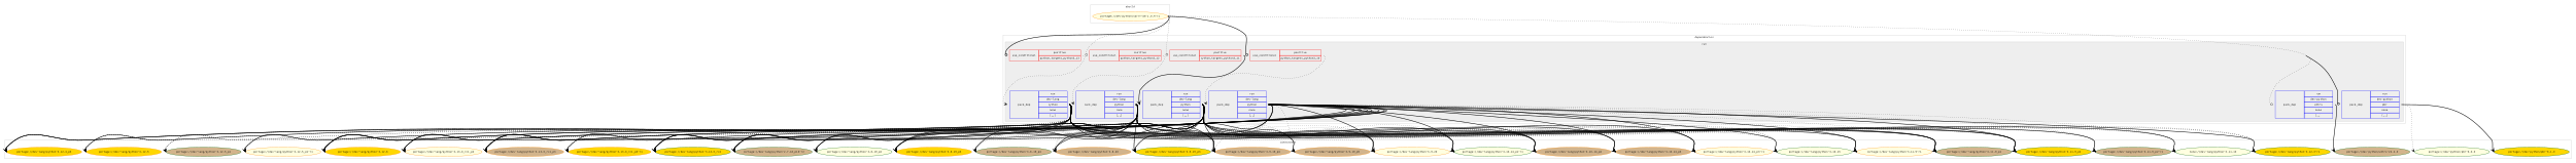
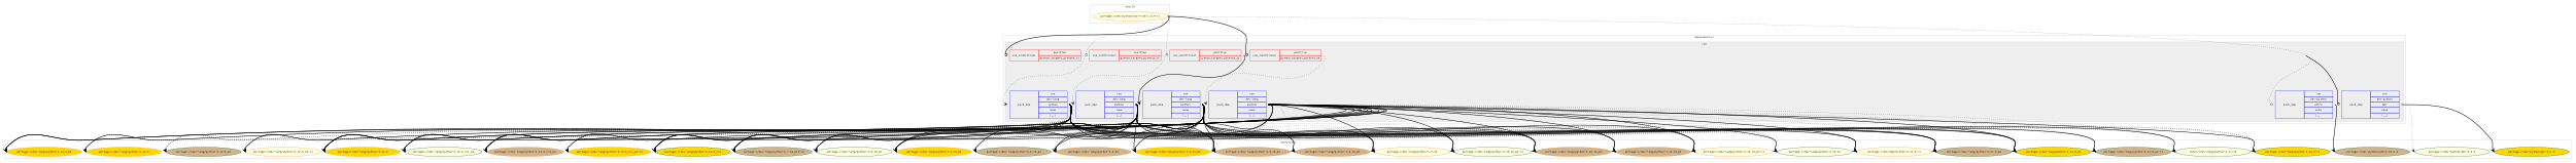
  digraph {
    compound=true
    concentrate=true
    fontname="Source Code Pro"
    fontsize=10
    newrank=true
    rankdir=TB
    ranksep=1.5
    node [color=darkgreen fillcolor=tan fontname="Source Code Pro" fontsize=10 style=filled]
    edge [arrowhead=vee fontname="Source Code Pro" headport=w style=dotted tailport=e weight=100]
    n1 [color=darkorange fillcolor=lightyellow label="portage://dev-python/sarif-om-1.0.4-r1" width=4]
    n2 [color=blue label=<<TABLE BORDER="0" CELLBORDER="1" CELLSPACING="0" CELLPADDING="4" WIDTH="220"><TR><TD ROWSPAN="6" CELLPADDING="30">pack_dep</TD></TR><TR><TD WIDTH="110">run</TD></TR><TR><TD>dev-lang</TD></TR><TR><TD>python</TD></TR><TR><TD>none</TD></TR><TR><TD>[,,]</TD></TR></TABLE>> shape=none fillcolor="" style=""]
    n3 [color=red label=<<TABLE BORDER="0" CELLBORDER="1" CELLSPACING="0" CELLPADDING="4"><TR><TD ROWSPAN="3" CELLPADDING="10">use_conditional</TD></TR><TR><TD>positive</TD></TR><TR><TD>python_targets_python3_10</TD></TR></TABLE>> shape=none fillcolor="" style=""]
    n4 [color=blue label=<<TABLE BORDER="0" CELLBORDER="1" CELLSPACING="0" CELLPADDING="4" WIDTH="220"><TR><TD ROWSPAN="6" CELLPADDING="30">pack_dep</TD></TR><TR><TD WIDTH="110">run</TD></TR><TR><TD>dev-lang</TD></TR><TR><TD>python</TD></TR><TR><TD>none</TD></TR><TR><TD>[,,]</TD></TR></TABLE>> shape=none fillcolor="" style=""]
    n5 [color=red label=<<TABLE BORDER="0" CELLBORDER="1" CELLSPACING="0" CELLPADDING="4"><TR><TD ROWSPAN="3" CELLPADDING="10">use_conditional</TD></TR><TR><TD>positive</TD></TR><TR><TD>python_targets_python3_11</TD></TR></TABLE>> shape=none fillcolor="" style=""]
    n6 [color=blue label=<<TABLE BORDER="0" CELLBORDER="1" CELLSPACING="0" CELLPADDING="4" WIDTH="220"><TR><TD ROWSPAN="6" CELLPADDING="30">pack_dep</TD></TR><TR><TD WIDTH="110">run</TD></TR><TR><TD>dev-lang</TD></TR><TR><TD>python</TD></TR><TR><TD>none</TD></TR><TR><TD>[,,]</TD></TR></TABLE>> shape=none fillcolor="" style=""]
    n7 [color=red label=<<TABLE BORDER="0" CELLBORDER="1" CELLSPACING="0" CELLPADDING="4"><TR><TD ROWSPAN="3" CELLPADDING="10">use_conditional</TD></TR><TR><TD>positive</TD></TR><TR><TD>python_targets_python3_12</TD></TR></TABLE>> shape=none fillcolor="" style=""]
    n8 [color=blue label=<<TABLE BORDER="0" CELLBORDER="1" CELLSPACING="0" CELLPADDING="4" WIDTH="220"><TR><TD ROWSPAN="6" CELLPADDING="30">pack_dep</TD></TR><TR><TD WIDTH="110">run</TD></TR><TR><TD>dev-lang</TD></TR><TR><TD>python</TD></TR><TR><TD>none</TD></TR><TR><TD>[,,]</TD></TR></TABLE>> shape=none fillcolor="" style=""]
    n9 [color=red label=<<TABLE BORDER="0" CELLBORDER="1" CELLSPACING="0" CELLPADDING="4"><TR><TD ROWSPAN="3" CELLPADDING="10">use_conditional</TD></TR><TR><TD>positive</TD></TR><TR><TD>python_targets_python3_13</TD></TR></TABLE>> shape=none fillcolor="" style=""]
    n10 [color=blue label=<<TABLE BORDER="0" CELLBORDER="1" CELLSPACING="0" CELLPADDING="4" WIDTH="220"><TR><TD ROWSPAN="6" CELLPADDING="30">pack_dep</TD></TR><TR><TD WIDTH="110">run</TD></TR><TR><TD>dev-python</TD></TR><TR><TD>attrs</TD></TR><TR><TD>none</TD></TR><TR><TD>[,,]</TD></TR></TABLE>> shape=none fillcolor="" style=""]
    n11 [color=blue label=<<TABLE BORDER="0" CELLBORDER="1" CELLSPACING="0" CELLPADDING="4" WIDTH="220"><TR><TD ROWSPAN="6" CELLPADDING="30">pack_dep</TD></TR><TR><TD WIDTH="110">run</TD></TR><TR><TD>dev-python</TD></TR><TR><TD>pbr</TD></TR><TR><TD>none</TD></TR><TR><TD>[,,]</TD></TR></TABLE>> shape=none fillcolor="" style=""]
    n12 [fillcolor=gold label="portage://dev-lang/python-3.13.0_rc2" width=4]
    n13 [color=darkorange fillcolor=gold label="portage://dev-lang/python-3.13.0_rc1_p3-r1" width=4]
    n14 [color=darkorange label="portage://dev-lang/python-3.13.0_rc1_p3" width=4]
-   n15 [color=darkorange fillcolor=lightyellow label="portage://dev-lang/python-3.13.0_rc1_p2" width=4]
+   n15 [fillcolor=lightyellow label="portage://dev-lang/python-3.13.0_rc1_p2" width=4]
    n16 [color=darkorange fillcolor=gold label="portage://dev-lang/python-3.12.6" width=4]
    n17 [color=darkorange fillcolor=lightyellow label="portage://dev-lang/python-3.12.5_p1-r1" width=4]
    n18 [label="portage://dev-lang/python-3.12.5_p1" width=4]
    n19 [color=darkorange fillcolor=gold label="portage://dev-lang/python-3.12.5" width=4]
    n20 [color=darkorange fillcolor=gold label="portage://dev-lang/python-3.12.4_p3" width=4]
    n21 [fillcolor=gold label="portage://dev-lang/python-3.12.3-r1" width=4]
    n22 [fillcolor=lightyellow label="none://dev-lang/python-3.11.10" width=4]
    n23 [label="portage://dev-lang/python-3.11.9_p2-r1" width=4]
    n24 [fillcolor=gold label="portage://dev-lang/python-3.11.9_p2" width=4]
    n25 [label="portage://dev-lang/python-3.11.9_p1" width=4]
-   n26 [color=darkorange fillcolor=lightyellow label="portage://dev-lang/python-3.11.9-r1" width=4]
+   n26 [color=darkorange fillcolor=lightyellow label="portage://dev-dep/python-3.11.9-r1" width=4]
    n27 [fillcolor=lightyellow label="portage://dev-lang/python-3.10.15" width=4]
    n28 [color=darkorange fillcolor=lightyellow label="portage://dev-lang/python-3.10.14_p3-r1" width=4]
    n29 [color=darkorange label="portage://dev-lang/python-3.10.14_p3" width=4]
    n30 [color=darkorange label="portage://dev-lang/python-3.10.14_p2" width=4]
    n31 [fillcolor=lightyellow label="portage://dev-lang/python-3.10.14_p1-r1" width=4]
    n32 [color=darkorange fillcolor=lightyellow label="portage://dev-lang/python-3.9.20" width=4]
    n33 [color=darkorange label="portage://dev-lang/python-3.9.19_p5" width=4]
    n34 [color=darkorange label="portage://dev-lang/python-3.9.19_p4" width=4]
-   n35 [fillcolor=gold label="portage://dev-lang/python-3.9.19_p3" width=4]
+   n35 [color=darkorange fillcolor=gold label="portage://dev-lang/python-3.9.19_p3" width=4]
    n36 [color=darkorange label="portage://dev-lang/python-3.8.20" width=4]
    n37 [label="portage://dev-lang/python-3.8.19_p4" width=4]
    n38 [color=darkorange fillcolor=gold label="portage://dev-lang/python-3.8.19_p3" width=4]
    n39 [fillcolor=lightyellow label="portage://dev-lang/python-3.8.19_p2" width=4]
    n40 [label="portage://dev-lang/python-2.7.18_p16-r2" width=4]
    n41 [label="portage://dev-python/attrs-24.2.0" width=4]
    n42 [fillcolor=gold label="portage://dev-python/pbr-6.1.0" width=4]
    n43 [fillcolor=lightyellow label="portage://dev-python/pbr-6.0.0" width=4]
    subgraph cluster_1 {
      color=gray
      label=<<i>ebuild</i>>
      n1
    }
    subgraph cluster_2 {
      color=gray
      label=<<i>dependencies</i>>
      subgraph cluster_3 {
        color=gray
        fillcolor="#eeeeee"
        label=<<i>compile</i>>
        style=filled
      }
      subgraph cluster_4 {
        color=gray
        fillcolor="#eeeeee"
        label=<<i>compile and run</i>>
        style=filled
      }
      subgraph cluster_5 {
        color=gray
        fillcolor="#eeeeee"
        label=<<i>run</i>>
        style=filled
        subgraph sub_6 {
          color=gray
          fillcolor="#eeeeee"
          label=<<i>run</i>>
          style=filled
          n3
          subgraph sub_7 {
            color=gray
            fillcolor="#eeeeee"
            label=<<i>run</i>>
            style=filled
            n2
          }
        }
        subgraph sub_8 {
          color=gray
          fillcolor="#eeeeee"
          label=<<i>run</i>>
          style=filled
          n5
          subgraph sub_9 {
            color=gray
            fillcolor="#eeeeee"
            label=<<i>run</i>>
            style=filled
            n4
          }
        }
        subgraph sub_10 {
          color=gray
          fillcolor="#eeeeee"
          label=<<i>run</i>>
          style=filled
          n7
          subgraph sub_11 {
            color=gray
            fillcolor="#eeeeee"
            label=<<i>run</i>>
            style=filled
            n6
          }
        }
        subgraph sub_12 {
          color=gray
          fillcolor="#eeeeee"
          label=<<i>run</i>>
          style=filled
          n9
          subgraph sub_13 {
            color=gray
            fillcolor="#eeeeee"
            label=<<i>run</i>>
            style=filled
            n8
          }
        }
        subgraph sub_14 {
          color=gray
          fillcolor="#eeeeee"
          label=<<i>run</i>>
          style=filled
          n10
        }
        subgraph sub_15 {
          color=gray
          fillcolor="#eeeeee"
          label=<<i>run</i>>
          style=filled
          n11
        }
      }
    }
    subgraph cluster_16 {
      color=gray
      label=<<i>candidates</i>>
      rank=same
      subgraph sub_17 {
        color=black
        label=<<i>candidates</i>>
        nodesep=1
        rank=same
        n12
        n13
        n14
        n15
        n16
        n17
        n18
        n19
        n20
        n21
        n22
        n23
        n24
        n25
        n26
        n27
        n28
        n29
        n30
        n31
        n32
        n33
        n34
        n35
        n36
        n37
        n38
        n39
        n40
      }
      subgraph sub_18 {
        color=black
        label=<<i>candidates</i>>
        nodesep=1
        rank=same
        n12
        n13
        n14
        n15
        n16
        n17
        n18
        n19
        n20
        n21
        n22
        n23
        n24
        n25
        n26
        n27
        n28
        n29
        n30
        n31
        n32
        n33
        n34
        n35
        n36
        n37
        n38
        n39
        n40
      }
      subgraph sub_19 {
        color=black
        label=<<i>candidates</i>>
        nodesep=1
        rank=same
        n12
        n13
        n14
        n15
        n16
        n17
        n18
        n19
        n20
        n21
        n22
        n23
        n24
        n25
        n26
        n27
        n28
        n29
        n30
        n31
        n32
        n33
        n34
        n35
        n36
        n37
        n38
        n39
        n40
      }
      subgraph sub_20 {
        color=black
        label=<<i>candidates</i>>
        nodesep=1
        rank=same
        n12
        n13
        n14
        n15
        n16
        n17
        n18
        n19
        n20
        n21
        n22
        n23
        n24
        n25
        n26
        n27
        n28
        n29
        n30
        n31
        n32
        n33
        n34
        n35
        n36
        n37
        n38
        n39
        n40
      }
      subgraph sub_21 {
        color=black
        label=<<i>candidates</i>>
        nodesep=1
        rank=same
        n41
      }
      subgraph sub_22 {
        color=black
        label=<<i>candidates</i>>
        nodesep=1
        rank=same
        n42
        n43
      }
    }
    n1 -> n3 [arrowhead=odot style=bold weight=20]
    n1 -> n5 [arrowhead=odot weight=20]
    n1 -> n7 [arrowhead=odot weight=20]
    n1 -> n9 [arrowhead=odot style=bold weight=20]
    n1 -> n10 [arrowhead=odot weight=20]
    n1 -> n11 [arrowhead=odot style=bold weight=20]
    n2 -> n12 [style=bold]
    n2 -> n13 [style=bold]
    n2 -> n14 [style=bold]
    n2 -> n15 [style=bold]
    n2 -> n16
    n2 -> n17 [style=bold]
    n2 -> n18
    n2 -> n19 [style=bold]
    n2 -> n20 [style=bold]
    n2 -> n21 [style=bold]
    n2 -> n22
    n2 -> n23
    n2 -> n24 [style=bold]
    n2 -> n25
    n2 -> n26 [style=bold]
    n2 -> n27 [style=bold]
    n2 -> n28 [style=bold]
    n2 -> n29 [style=bold]
    n2 -> n30 [style=bold]
    n2 -> n31 [style=bold]
    n2 -> n32 [style=bold]
    n2 -> n33
    n2 -> n34
    n2 -> n35
    n2 -> n36 [style=bold]
    n2 -> n37
    n2 -> n38
    n2 -> n39 [style=bold]
    n2 -> n40 [style=bold]
    n3 -> n2 [weight=20]
    n4 -> n12 [style=bold]
    n4 -> n13
    n4 -> n14 [style=bold]
    n4 -> n15
    n4 -> n16 [style=bold]
    n4 -> n17
    n4 -> n18
    n4 -> n19
    n4 -> n20
    n4 -> n21
    n4 -> n22
    n4 -> n23
    n4 -> n24
    n4 -> n25 [style=bold]
    n4 -> n26
    n4 -> n27
    n4 -> n28
    n4 -> n29
    n4 -> n30 [style=bold]
    n4 -> n31 [style=bold]
    n4 -> n32 [style=bold]
    n4 -> n33 [style=bold]
    n4 -> n34 [style=bold]
    n4 -> n35 [style=bold]
    n4 -> n36
    n4 -> n37
    n4 -> n38 [style=bold]
    n4 -> n39 [style=bold]
    n4 -> n40
    n5 -> n4 [style=bold weight=20]
    n6 -> n12
    n6 -> n13
    n6 -> n14
    n6 -> n15 [style=bold]
    n6 -> n16 [style=bold]
    n6 -> n17
    n6 -> n18
    n6 -> n19
    n6 -> n20 [style=bold]
    n6 -> n21
    n6 -> n22
    n6 -> n23 [style=bold]
    n6 -> n24 [style=bold]
    n6 -> n25 [style=bold]
    n6 -> n26
    n6 -> n27
    n6 -> n28
    n6 -> n29
    n6 -> n30
    n6 -> n31
    n6 -> n32
    n6 -> n33
    n6 -> n34 [style=bold]
    n6 -> n35 [style=bold]
    n6 -> n36 [style=bold]
    n6 -> n37 [style=bold]
    n6 -> n38 [style=bold]
    n6 -> n39
    n6 -> n40 [style=bold]
    n7 -> n6 [weight=20]
    n8 -> n12 [style=bold]
    n8 -> n13
    n8 -> n14 [style=bold]
    n8 -> n15
    n8 -> n16 [style=bold]
    n8 -> n17
    n8 -> n18
    n8 -> n19
    n8 -> n20
    n8 -> n21
    n8 -> n22 [style=bold]
    n8 -> n23
    n8 -> n24 [style=bold]
    n8 -> n25 [style=bold]
    n8 -> n26 [style=bold]
    n8 -> n27
    n8 -> n28 [style=bold]
    n8 -> n29 [style=bold]
    n8 -> n30 [style=bold]
    n8 -> n31
    n8 -> n32
    n8 -> n33
    n8 -> n34 [style=bold]
    n8 -> n35
    n8 -> n36
    n8 -> n37
    n8 -> n38 [style=bold]
    n8 -> n39
    n8 -> n40 [style=bold]
    n9 -> n8 [weight=20]
    n10 -> n41 [style=bold]
    n11 -> n42 [style=bold]
    n11 -> n43
  }
